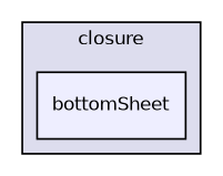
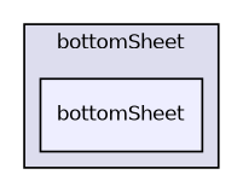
  digraph {
    compound=true
    n1 [fillcolor="#eeeeff" fontname=Helvetica fontsize=10 label=bottomSheet pencolor=black shape=box style=filled]
    subgraph cluster_1 {
      bgcolor="#ddddee"
      fontname=Helvetica
      fontsize=10
-     label=closure
+     label=bottomSheet
      pencolor=black
      n1
    }
  }
